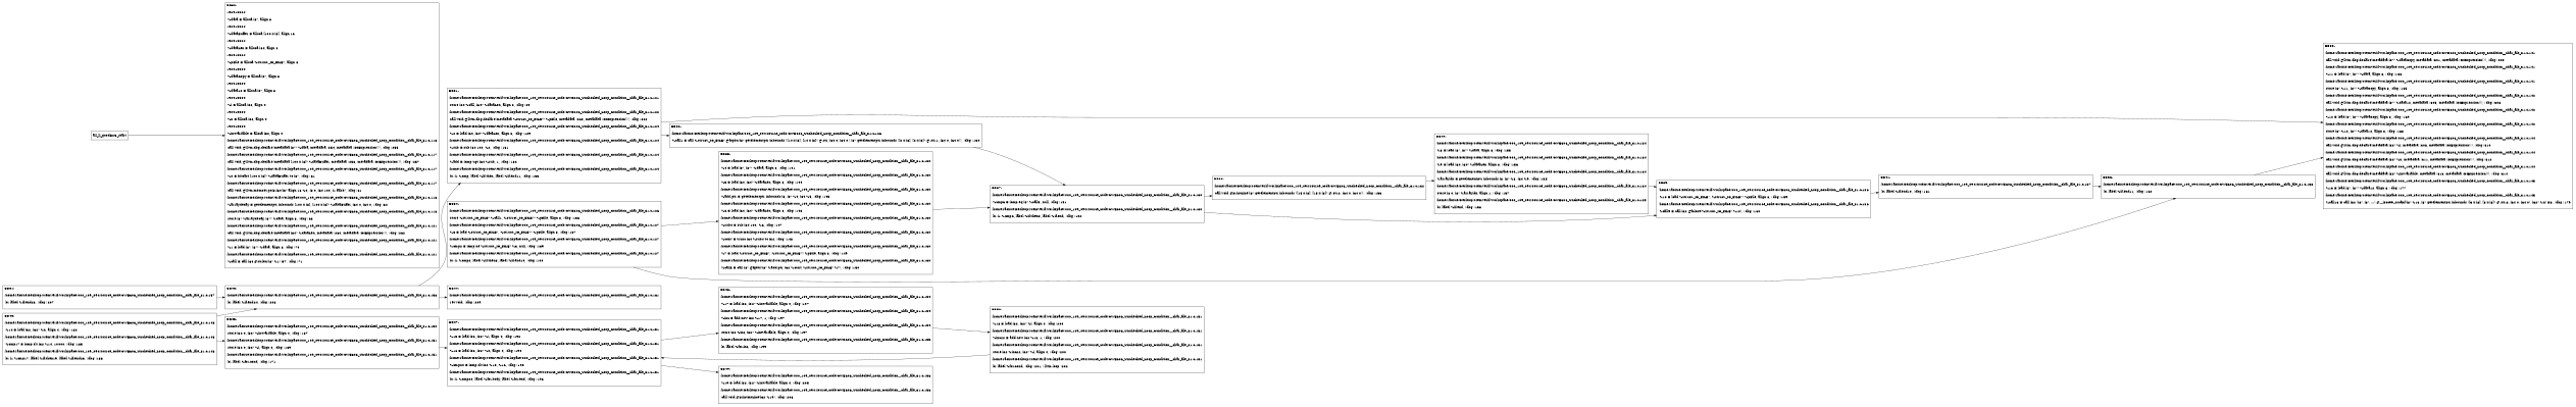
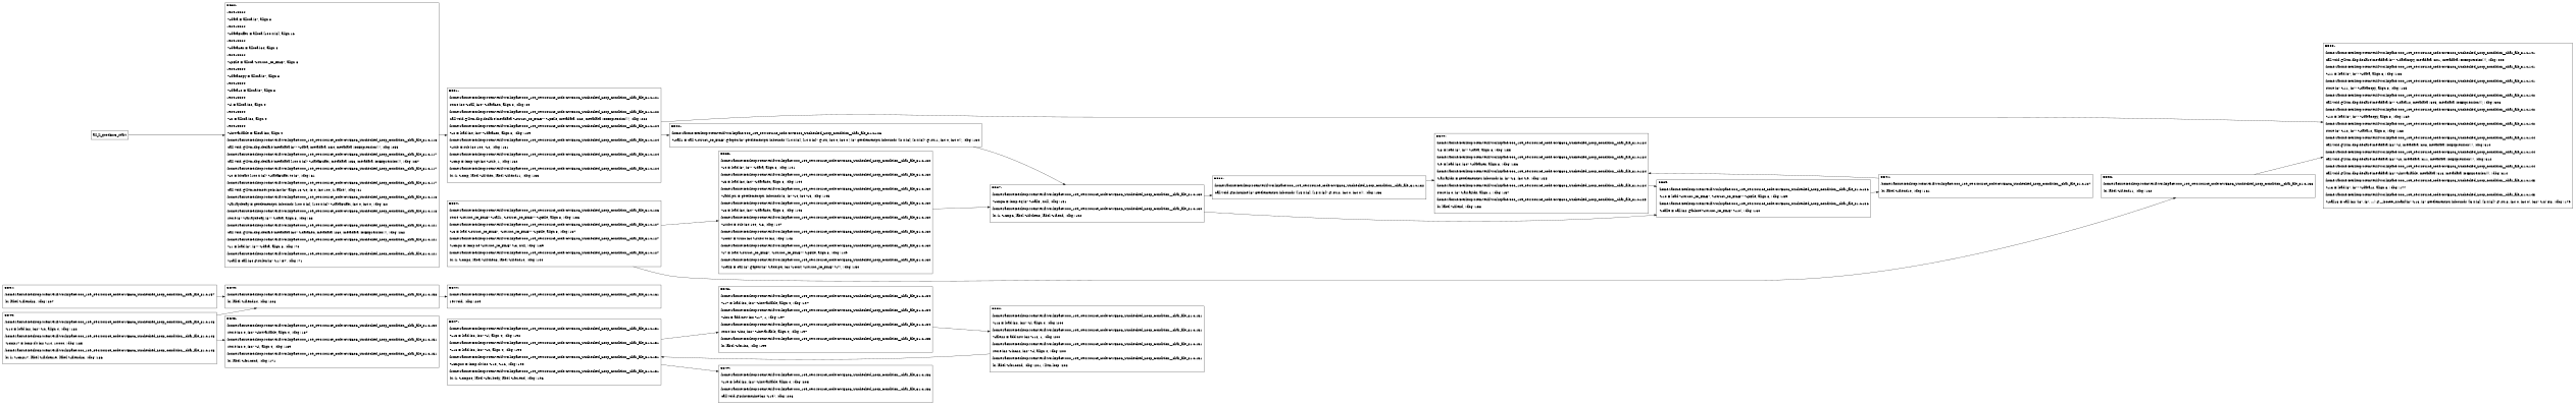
  digraph {
    rankdir=LR
    node [shape=record]
    n1 [label="{all_ll_goodB2G_start}"]
    n2 [label="{BB30:\l\l/:90915504\l\n  %data = alloca i8*, align 8\l\n/:90915504\l\n  %dataBuffer = alloca [100 x i8], align 16\l\n/:90915504\l\n  %dataLen = alloca i64, align 8\l\n/:90915504\l\n  %pFile = alloca %struct._IO_FILE*, align 8\l\n/:90915504\l\n  %dataCopy = alloca i8*, align 8\l\n/:90915504\l\n  %data12 = alloca i8*, align 8\l\n/:90915504\l\n  %i = alloca i32, align 4\l\n/:90915504\l\n  %n = alloca i32, align 4\l\n/:90915504\l\n  %intVariable = alloca i32, align 4\l\n/home/raoxue/Desktop/MemVerif/workspace/000_109_094/source_code/CWE606_Unchecked_Loop_Condition__char_file_31.c:116\l\n  call void @llvm.dbg.declare(metadata i8** %data, metadata !254, metadata !DIExpression()), !dbg !255\l\n/home/raoxue/Desktop/MemVerif/workspace/000_109_094/source_code/CWE606_Unchecked_Loop_Condition__char_file_31.c:117\l\n  call void @llvm.dbg.declare(metadata [100 x i8]* %dataBuffer, metadata !256, metadata !DIExpression()), !dbg !257\l\n/home/raoxue/Desktop/MemVerif/workspace/000_109_094/source_code/CWE606_Unchecked_Loop_Condition__char_file_31.c:117\l\n  %0 = bitcast [100 x i8]* %dataBuffer to i8*, !dbg !61\l\n/home/raoxue/Desktop/MemVerif/workspace/000_109_094/source_code/CWE606_Unchecked_Loop_Condition__char_file_31.c:117\l\n  call void @llvm.memset.p0i8.i64(i8* align 16 %0, i8 0, i64 100, i1 false), !dbg !61\l\n/home/raoxue/Desktop/MemVerif/workspace/000_109_094/source_code/CWE606_Unchecked_Loop_Condition__char_file_31.c:118\l\n  %arraydecay = getelementptr inbounds [100 x i8], [100 x i8]* %dataBuffer, i64 0, i64 0, !dbg !62\l\n/home/raoxue/Desktop/MemVerif/workspace/000_109_094/source_code/CWE606_Unchecked_Loop_Condition__char_file_31.c:118\l\n  store i8* %arraydecay, i8** %data, align 8, !dbg !63\l\n/home/raoxue/Desktop/MemVerif/workspace/000_109_094/source_code/CWE606_Unchecked_Loop_Condition__char_file_31.c:121\l\n  call void @llvm.dbg.declare(metadata i64* %dataLen, metadata !260, metadata !DIExpression()), !dbg !262\l\n/home/raoxue/Desktop/MemVerif/workspace/000_109_094/source_code/CWE606_Unchecked_Loop_Condition__char_file_31.c:121\l\n  %1 = load i8*, i8** %data, align 8, !dbg !70\l\n/home/raoxue/Desktop/MemVerif/workspace/000_109_094/source_code/CWE606_Unchecked_Loop_Condition__char_file_31.c:121\l\n  %call = call i64 @strlen(i8* %1) #7, !dbg !71\l\n}"]
-   n3 [label="{BB31:\l\l/home/raoxue/Desktop/MemVerif/workspace/000_109_094/source_code/CWE606_Unchecked_Loop_Condition__char_file_31.c:121\l\n  store i64 %call, i64* %dataLen, align 8, !dbg !69\l\n/home/raoxue/Desktop/MemVerif/workspace/000_109_094/source_code/CWE606_Unchecked_Loop_Condition__char_file_31.c:122\l\n  call void @llvm.dbg.declare(metadata %struct._IO_FILE** %pFile, metadata !265, metadata !DIExpression()), !dbg !266\l\n/home/raoxue/Desktop/MemVerif/workspace/000_109_094/source_code/CWE606_Unchecked_Loop_Condition__char_file_31.c:124\l\n  %2 = load i64, i64* %dataLen, align 8, !dbg !129\l\n/home/raoxue/Desktop/MemVerif/workspace/000_109_094/source_code/CWE606_Unchecked_Loop_Condition__char_file_31.c:124\l\n  %sub = sub i64 100, %2, !dbg !131\l\n/home/raoxue/Desktop/MemVerif/workspace/000_109_094/source_code/CWE606_Unchecked_Loop_Condition__char_file_31.c:124\l\n  %add = icmp ugt i64 %sub, 1, !dbg !132\l\n/home/raoxue/Desktop/MemVerif/workspace/000_109_094/source_code/CWE606_Unchecked_Loop_Condition__char_file_31.c:124\l\n  br i1 %cmp, label %if.then, label %if.end11, !dbg !133\l\n}"]
+   n3 [label="{BB31:\l\l/home/raoxue/Desktop/MemVerif/workspace/000_109_094/source_code/CWE606_Unchecked_Loop_Condition__char_file_31.c:121\l\n  store i64 %call, i64* %dataLen, align 8, !dbg !69\l\n/home/raoxue/Desktop/MemVerif/workspace/000_109_094/source_code/CWE606_Unchecked_Loop_Condition__char_file_31.c:122\l\n  call void @llvm.dbg.declare(metadata %struct._IO_FILE** %pFile, metadata !265, metadata !DIExpression()), !dbg !266\l\n/home/raoxue/Desktop/MemVerif/workspace/000_109_094/source_code/CWE606_Unchecked_Loop_Condition__char_file_31.c:124\l\n  %2 = load i64, i64* %dataLen, align 8, !dbg !129\l\n/home/raoxue/Desktop/MemVerif/workspace/000_109_094/source_code/CWE606_Unchecked_Loop_Condition__char_file_31.c:124\l\n  %sub = sub i64 100, %2, !dbg !131\l\n/home/raoxue/Desktop/MemVerif/workspace/000_109_094/source_code/CWE606_Unchecked_Loop_Condition__char_file_31.c:124\l\n  %cmp = icmp ugt i64 %sub, 1, !dbg !132\l\n/home/raoxue/Desktop/MemVerif/workspace/000_109_094/source_code/CWE606_Unchecked_Loop_Condition__char_file_31.c:124\l\n  br i1 %cmp, label %if.then, label %if.end11, !dbg !133\l\n}"]
    n4 [label="{BB32:\l\l/home/raoxue/Desktop/MemVerif/workspace/000_109_094/source_code/CWE606_Unchecked_Loop_Condition__char_file_31.c:126\l\n  %call1 = call %struct._IO_FILE* @fopen(i8* getelementptr inbounds ([14 x i8], [14 x i8]* @.str, i64 0, i64 0), i8* getelementptr inbounds ([2 x i8], [2 x i8]* @.str.1, i64 0, i64 0)), !dbg !134\l\n}"]
    n5 [label="{BB33:\l\l/home/raoxue/Desktop/MemVerif/workspace/000_109_094/source_code/CWE606_Unchecked_Loop_Condition__char_file_31.c:141\l\n  call void @llvm.dbg.declare(metadata i8** %dataCopy, metadata !301, metadata !DIExpression()), !dbg !303\l\n/home/raoxue/Desktop/MemVerif/workspace/000_109_094/source_code/CWE606_Unchecked_Loop_Condition__char_file_31.c:141\l\n  %11 = load i8*, i8** %data, align 8, !dbg !166\l\n/home/raoxue/Desktop/MemVerif/workspace/000_109_094/source_code/CWE606_Unchecked_Loop_Condition__char_file_31.c:141\l\n  store i8* %11, i8** %dataCopy, align 8, !dbg !165\l\n/home/raoxue/Desktop/MemVerif/workspace/000_109_094/source_code/CWE606_Unchecked_Loop_Condition__char_file_31.c:142\l\n  call void @llvm.dbg.declare(metadata i8** %data12, metadata !305, metadata !DIExpression()), !dbg !306\l\n/home/raoxue/Desktop/MemVerif/workspace/000_109_094/source_code/CWE606_Unchecked_Loop_Condition__char_file_31.c:142\l\n  %12 = load i8*, i8** %dataCopy, align 8, !dbg !169\l\n/home/raoxue/Desktop/MemVerif/workspace/000_109_094/source_code/CWE606_Unchecked_Loop_Condition__char_file_31.c:142\l\n  store i8* %12, i8** %data12, align 8, !dbg !168\l\n/home/raoxue/Desktop/MemVerif/workspace/000_109_094/source_code/CWE606_Unchecked_Loop_Condition__char_file_31.c:144\l\n  call void @llvm.dbg.declare(metadata i32* %i, metadata !308, metadata !DIExpression()), !dbg !310\l\n/home/raoxue/Desktop/MemVerif/workspace/000_109_094/source_code/CWE606_Unchecked_Loop_Condition__char_file_31.c:144\l\n  call void @llvm.dbg.declare(metadata i32* %n, metadata !311, metadata !DIExpression()), !dbg !312\l\n/home/raoxue/Desktop/MemVerif/workspace/000_109_094/source_code/CWE606_Unchecked_Loop_Condition__char_file_31.c:144\l\n  call void @llvm.dbg.declare(metadata i32* %intVariable, metadata !313, metadata !DIExpression()), !dbg !314\l\n/home/raoxue/Desktop/MemVerif/workspace/000_109_094/source_code/CWE606_Unchecked_Loop_Condition__char_file_31.c:145\l\n  %13 = load i8*, i8** %data12, align 8, !dbg !177\l\n/home/raoxue/Desktop/MemVerif/workspace/000_109_094/source_code/CWE606_Unchecked_Loop_Condition__char_file_31.c:145\l\n  %call13 = call i32 (i8*, i8*, ...) @__isoc99_sscanf(i8* %13, i8* getelementptr inbounds ([3 x i8], [3 x i8]* @.str.3, i64 0, i64 0), i32* %n) #8, !dbg !179\l\n}"]
    n6 [label="{BB37:\l\l/home/raoxue/Desktop/MemVerif/workspace/000_109_094/source_code/CWE606_Unchecked_Loop_Condition__char_file_31.c:130\l\n  %cmp6 = icmp eq i8* %call5, null, !dbg !151\l\n/home/raoxue/Desktop/MemVerif/workspace/000_109_094/source_code/CWE606_Unchecked_Loop_Condition__char_file_31.c:130\l\n  br i1 %cmp6, label %if.then8, label %if.end, !dbg !152\l\n}"]
    n7 [label="{BB34:\l\l/home/raoxue/Desktop/MemVerif/workspace/000_109_094/source_code/CWE606_Unchecked_Loop_Condition__char_file_31.c:126\l\n  store %struct._IO_FILE* %call1, %struct._IO_FILE** %pFile, align 8, !dbg !136\l\n/home/raoxue/Desktop/MemVerif/workspace/000_109_094/source_code/CWE606_Unchecked_Loop_Condition__char_file_31.c:127\l\n  %3 = load %struct._IO_FILE*, %struct._IO_FILE** %pFile, align 8, !dbg !137\l\n/home/raoxue/Desktop/MemVerif/workspace/000_109_094/source_code/CWE606_Unchecked_Loop_Condition__char_file_31.c:127\l\n  %cmp2 = icmp ne %struct._IO_FILE* %3, null, !dbg !139\l\n/home/raoxue/Desktop/MemVerif/workspace/000_109_094/source_code/CWE606_Unchecked_Loop_Condition__char_file_31.c:127\l\n  br i1 %cmp2, label %if.then3, label %if.end10, !dbg !140\l\n}"]
    n8 [label="{BB35:\l\l/home/raoxue/Desktop/MemVerif/workspace/000_109_094/source_code/CWE606_Unchecked_Loop_Condition__char_file_31.c:130\l\n  %4 = load i8*, i8** %data, align 8, !dbg !141\l\n/home/raoxue/Desktop/MemVerif/workspace/000_109_094/source_code/CWE606_Unchecked_Loop_Condition__char_file_31.c:130\l\n  %5 = load i64, i64* %dataLen, align 8, !dbg !144\l\n/home/raoxue/Desktop/MemVerif/workspace/000_109_094/source_code/CWE606_Unchecked_Loop_Condition__char_file_31.c:130\l\n  %add.ptr = getelementptr inbounds i8, i8* %4, i64 %5, !dbg !145\l\n/home/raoxue/Desktop/MemVerif/workspace/000_109_094/source_code/CWE606_Unchecked_Loop_Condition__char_file_31.c:130\l\n  %6 = load i64, i64* %dataLen, align 8, !dbg !146\l\n/home/raoxue/Desktop/MemVerif/workspace/000_109_094/source_code/CWE606_Unchecked_Loop_Condition__char_file_31.c:130\l\n  %sub4 = sub i64 100, %6, !dbg !147\l\n/home/raoxue/Desktop/MemVerif/workspace/000_109_094/source_code/CWE606_Unchecked_Loop_Condition__char_file_31.c:130\l\n  %conv = trunc i64 %sub4 to i32, !dbg !148\l\n/home/raoxue/Desktop/MemVerif/workspace/000_109_094/source_code/CWE606_Unchecked_Loop_Condition__char_file_31.c:130\l\n  %7 = load %struct._IO_FILE*, %struct._IO_FILE** %pFile, align 8, !dbg !149\l\n/home/raoxue/Desktop/MemVerif/workspace/000_109_094/source_code/CWE606_Unchecked_Loop_Condition__char_file_31.c:130\l\n  %call5 = call i8* @fgets(i8* %add.ptr, i32 %conv, %struct._IO_FILE* %7), !dbg !150\l\n}"]
    n9 [label="{BB36:\l\l/home/raoxue/Desktop/MemVerif/workspace/000_109_094/source_code/CWE606_Unchecked_Loop_Condition__char_file_31.c:138\l\n  br label %if.end11, !dbg !162\l\n}"]
    n10 [label="{BB38:\l\l/home/raoxue/Desktop/MemVerif/workspace/000_109_094/source_code/CWE606_Unchecked_Loop_Condition__char_file_31.c:132\l\n  call void @printLine(i8* getelementptr inbounds ([15 x i8], [15 x i8]* @.str.2, i64 0, i64 0)), !dbg !153\l\n}"]
    n11 [label="{BB39:\l\l/home/raoxue/Desktop/MemVerif/workspace/000_109_094/source_code/CWE606_Unchecked_Loop_Condition__char_file_31.c:136\l\n  %10 = load %struct._IO_FILE*, %struct._IO_FILE** %pFile, align 8, !dbg !159\l\n/home/raoxue/Desktop/MemVerif/workspace/000_109_094/source_code/CWE606_Unchecked_Loop_Condition__char_file_31.c:136\l\n  %call9 = call i32 @fclose(%struct._IO_FILE* %10), !dbg !160\l\n}"]
    n12 [label="{BB40:\l\l/home/raoxue/Desktop/MemVerif/workspace/000_109_094/source_code/CWE606_Unchecked_Loop_Condition__char_file_31.c:134\l\n  %8 = load i8*, i8** %data, align 8, !dbg !155\l\n/home/raoxue/Desktop/MemVerif/workspace/000_109_094/source_code/CWE606_Unchecked_Loop_Condition__char_file_31.c:134\l\n  %9 = load i64, i64* %dataLen, align 8, !dbg !156\l\n/home/raoxue/Desktop/MemVerif/workspace/000_109_094/source_code/CWE606_Unchecked_Loop_Condition__char_file_31.c:134\l\n  %arrayidx = getelementptr inbounds i8, i8* %8, i64 %9, !dbg !155\l\n/home/raoxue/Desktop/MemVerif/workspace/000_109_094/source_code/CWE606_Unchecked_Loop_Condition__char_file_31.c:134\l\n  store i8 0, i8* %arrayidx, align 1, !dbg !157\l\n/home/raoxue/Desktop/MemVerif/workspace/000_109_094/source_code/CWE606_Unchecked_Loop_Condition__char_file_31.c:135\l\n  br label %if.end, !dbg !158\l\n}"]
    n13 [label="{BB41:\l\l/home/raoxue/Desktop/MemVerif/workspace/000_109_094/source_code/CWE606_Unchecked_Loop_Condition__char_file_31.c:137\l\n  br label %if.end10, !dbg !161\l\n}"]
    n14 [label="{BB43:\l\l/home/raoxue/Desktop/MemVerif/workspace/000_109_094/source_code/CWE606_Unchecked_Loop_Condition__char_file_31.c:148\l\n  %14 = load i32, i32* %n, align 4, !dbg !182\l\n/home/raoxue/Desktop/MemVerif/workspace/000_109_094/source_code/CWE606_Unchecked_Loop_Condition__char_file_31.c:148\l\n  %cmp17 = icmp slt i32 %14, 10000, !dbg !185\l\n/home/raoxue/Desktop/MemVerif/workspace/000_109_094/source_code/CWE606_Unchecked_Loop_Condition__char_file_31.c:148\l\n  br i1 %cmp17, label %if.then19, label %if.end23, !dbg !186\l\n}"]
    n15 [label="{BB45:\l\l/home/raoxue/Desktop/MemVerif/workspace/000_109_094/source_code/CWE606_Unchecked_Loop_Condition__char_file_31.c:150\l\n  store i32 0, i32* %intVariable, align 4, !dbg !187\l\n/home/raoxue/Desktop/MemVerif/workspace/000_109_094/source_code/CWE606_Unchecked_Loop_Condition__char_file_31.c:151\l\n  store i32 0, i32* %i, align 4, !dbg !189\l\n/home/raoxue/Desktop/MemVerif/workspace/000_109_094/source_code/CWE606_Unchecked_Loop_Condition__char_file_31.c:151\l\n  br label %for.cond, !dbg !171\l\n}"]
    n16 [label="{BB46:\l\l/home/raoxue/Desktop/MemVerif/workspace/000_109_094/source_code/CWE606_Unchecked_Loop_Condition__char_file_31.c:158\l\n  br label %if.end24, !dbg !208\l\n}"]
    n17 [label="{BB44:\l\l/home/raoxue/Desktop/MemVerif/workspace/000_109_094/source_code/CWE606_Unchecked_Loop_Condition__char_file_31.c:161\l\n  ret void, !dbg !209\l\n}"]
    n18 [label="{BB47:\l\l/home/raoxue/Desktop/MemVerif/workspace/000_109_094/source_code/CWE606_Unchecked_Loop_Condition__char_file_31.c:151\l\n  %15 = load i32, i32* %i, align 4, !dbg !192\l\n/home/raoxue/Desktop/MemVerif/workspace/000_109_094/source_code/CWE606_Unchecked_Loop_Condition__char_file_31.c:151\l\n  %16 = load i32, i32* %n, align 4, !dbg !194\l\n/home/raoxue/Desktop/MemVerif/workspace/000_109_094/source_code/CWE606_Unchecked_Loop_Condition__char_file_31.c:151\l\n  %cmp20 = icmp slt i32 %15, %16, !dbg !195\l\n/home/raoxue/Desktop/MemVerif/workspace/000_109_094/source_code/CWE606_Unchecked_Loop_Condition__char_file_31.c:151\l\n  br i1 %cmp20, label %for.body, label %for.end, !dbg !196\l\n}"]
    n19 [label="{BB48:\l\l/home/raoxue/Desktop/MemVerif/workspace/000_109_094/source_code/CWE606_Unchecked_Loop_Condition__char_file_31.c:154\l\n  %17 = load i32, i32* %intVariable, align 4, !dbg !197\l\n/home/raoxue/Desktop/MemVerif/workspace/000_109_094/source_code/CWE606_Unchecked_Loop_Condition__char_file_31.c:154\l\n  %inc = add nsw i32 %17, 1, !dbg !197\l\n/home/raoxue/Desktop/MemVerif/workspace/000_109_094/source_code/CWE606_Unchecked_Loop_Condition__char_file_31.c:154\l\n  store i32 %inc, i32* %intVariable, align 4, !dbg !197\l\n/home/raoxue/Desktop/MemVerif/workspace/000_109_094/source_code/CWE606_Unchecked_Loop_Condition__char_file_31.c:155\l\n  br label %for.inc, !dbg !199\l\n}"]
    n20 [label="{BB49:\l\l/home/raoxue/Desktop/MemVerif/workspace/000_109_094/source_code/CWE606_Unchecked_Loop_Condition__char_file_31.c:156\l\n  %19 = load i32, i32* %intVariable, align 4, !dbg !205\l\n/home/raoxue/Desktop/MemVerif/workspace/000_109_094/source_code/CWE606_Unchecked_Loop_Condition__char_file_31.c:156\l\n  call void @printIntLine(i32 %19), !dbg !206\l\n}"]
-   n21 [label="{BB50:\l\l/home/raoxue/Desktop/MemVerif/workspace/000_109_094/source_code/CWE606_Unchecked_Loop_Condition__char_file_31.c:151\l\n  %18 = load i32, i32* %i, align 4, !dbg !200\l\n/home/raoxue/Desktop/MemVerif/workspace/000_109_094/source_code/CWE606_Unchecked_Loop_Condition__char_file_31.c:151\l\n  %inc22 = add nsw i32 %18, 1, !dbg !200\l\n/home/raoxue/Desktop/MemVerif/workspace/000_109_094/source_code/CWE606_Unchecked_Loop_Condition__char_file_31.c:151\l\n  store i32 %inc22, i32* %i, align 4, !dbg !200\l\n/home/raoxue/Desktop/MemVerif/workspace/000_109_094/source_code/CWE606_Unchecked_Loop_Condition__char_file_31.c:151\l\n  br label %for.cond, !dbg !201, !llvm.loop !202\l\n}"]
+   n21 [label="{BB50:\l\l/home/raoxue/Desktop/MemVerif/workspace/000_109_094/source_code/CWE606_Unchecked_Loop_Condition__char_file_31.c:151\l\n  %18 = load i32, i32* %i, align 4, !dbg !200\l\n/home/raoxue/Desktop/MemVerif/workspace/000_109_094/source_code/CWE606_Unchecked_Loop_Condition__char_file_31.c:151\l\n  %file22 = add nsw i32 %18, 1, !dbg !200\l\n/home/raoxue/Desktop/MemVerif/workspace/000_109_094/source_code/CWE606_Unchecked_Loop_Condition__char_file_31.c:151\l\n  store i32 %inc22, i32* %i, align 4, !dbg !200\l\n/home/raoxue/Desktop/MemVerif/workspace/000_109_094/source_code/CWE606_Unchecked_Loop_Condition__char_file_31.c:151\l\n  br label %for.cond, !dbg !201, !llvm.loop !202\l\n}"]
    n22 [label="{BB51:\l\l/home/raoxue/Desktop/MemVerif/workspace/000_109_094/source_code/CWE606_Unchecked_Loop_Condition__char_file_31.c:157\l\n  br label %if.end23, !dbg !207\l\n}"]
    n1 -> n2
-   n16 -> n3
+   n2 -> n3
    n3 -> n4
    n3 -> n5
    n4 -> n6
    n6 -> n10
    n6 -> n11
    n7 -> n8
    n7 -> n9
    n8 -> n6
    n9 -> n5
    n10 -> n12
    n11 -> n13
    n12 -> n11
-   n13 -> n9
+   n13 -> n12
    n14 -> n15
    n14 -> n16
-   n15 -> n18
    n16 -> n17
    n18 -> n19
    n18 -> n20
    n19 -> n21
    n21 -> n18
    n22 -> n16
  }
